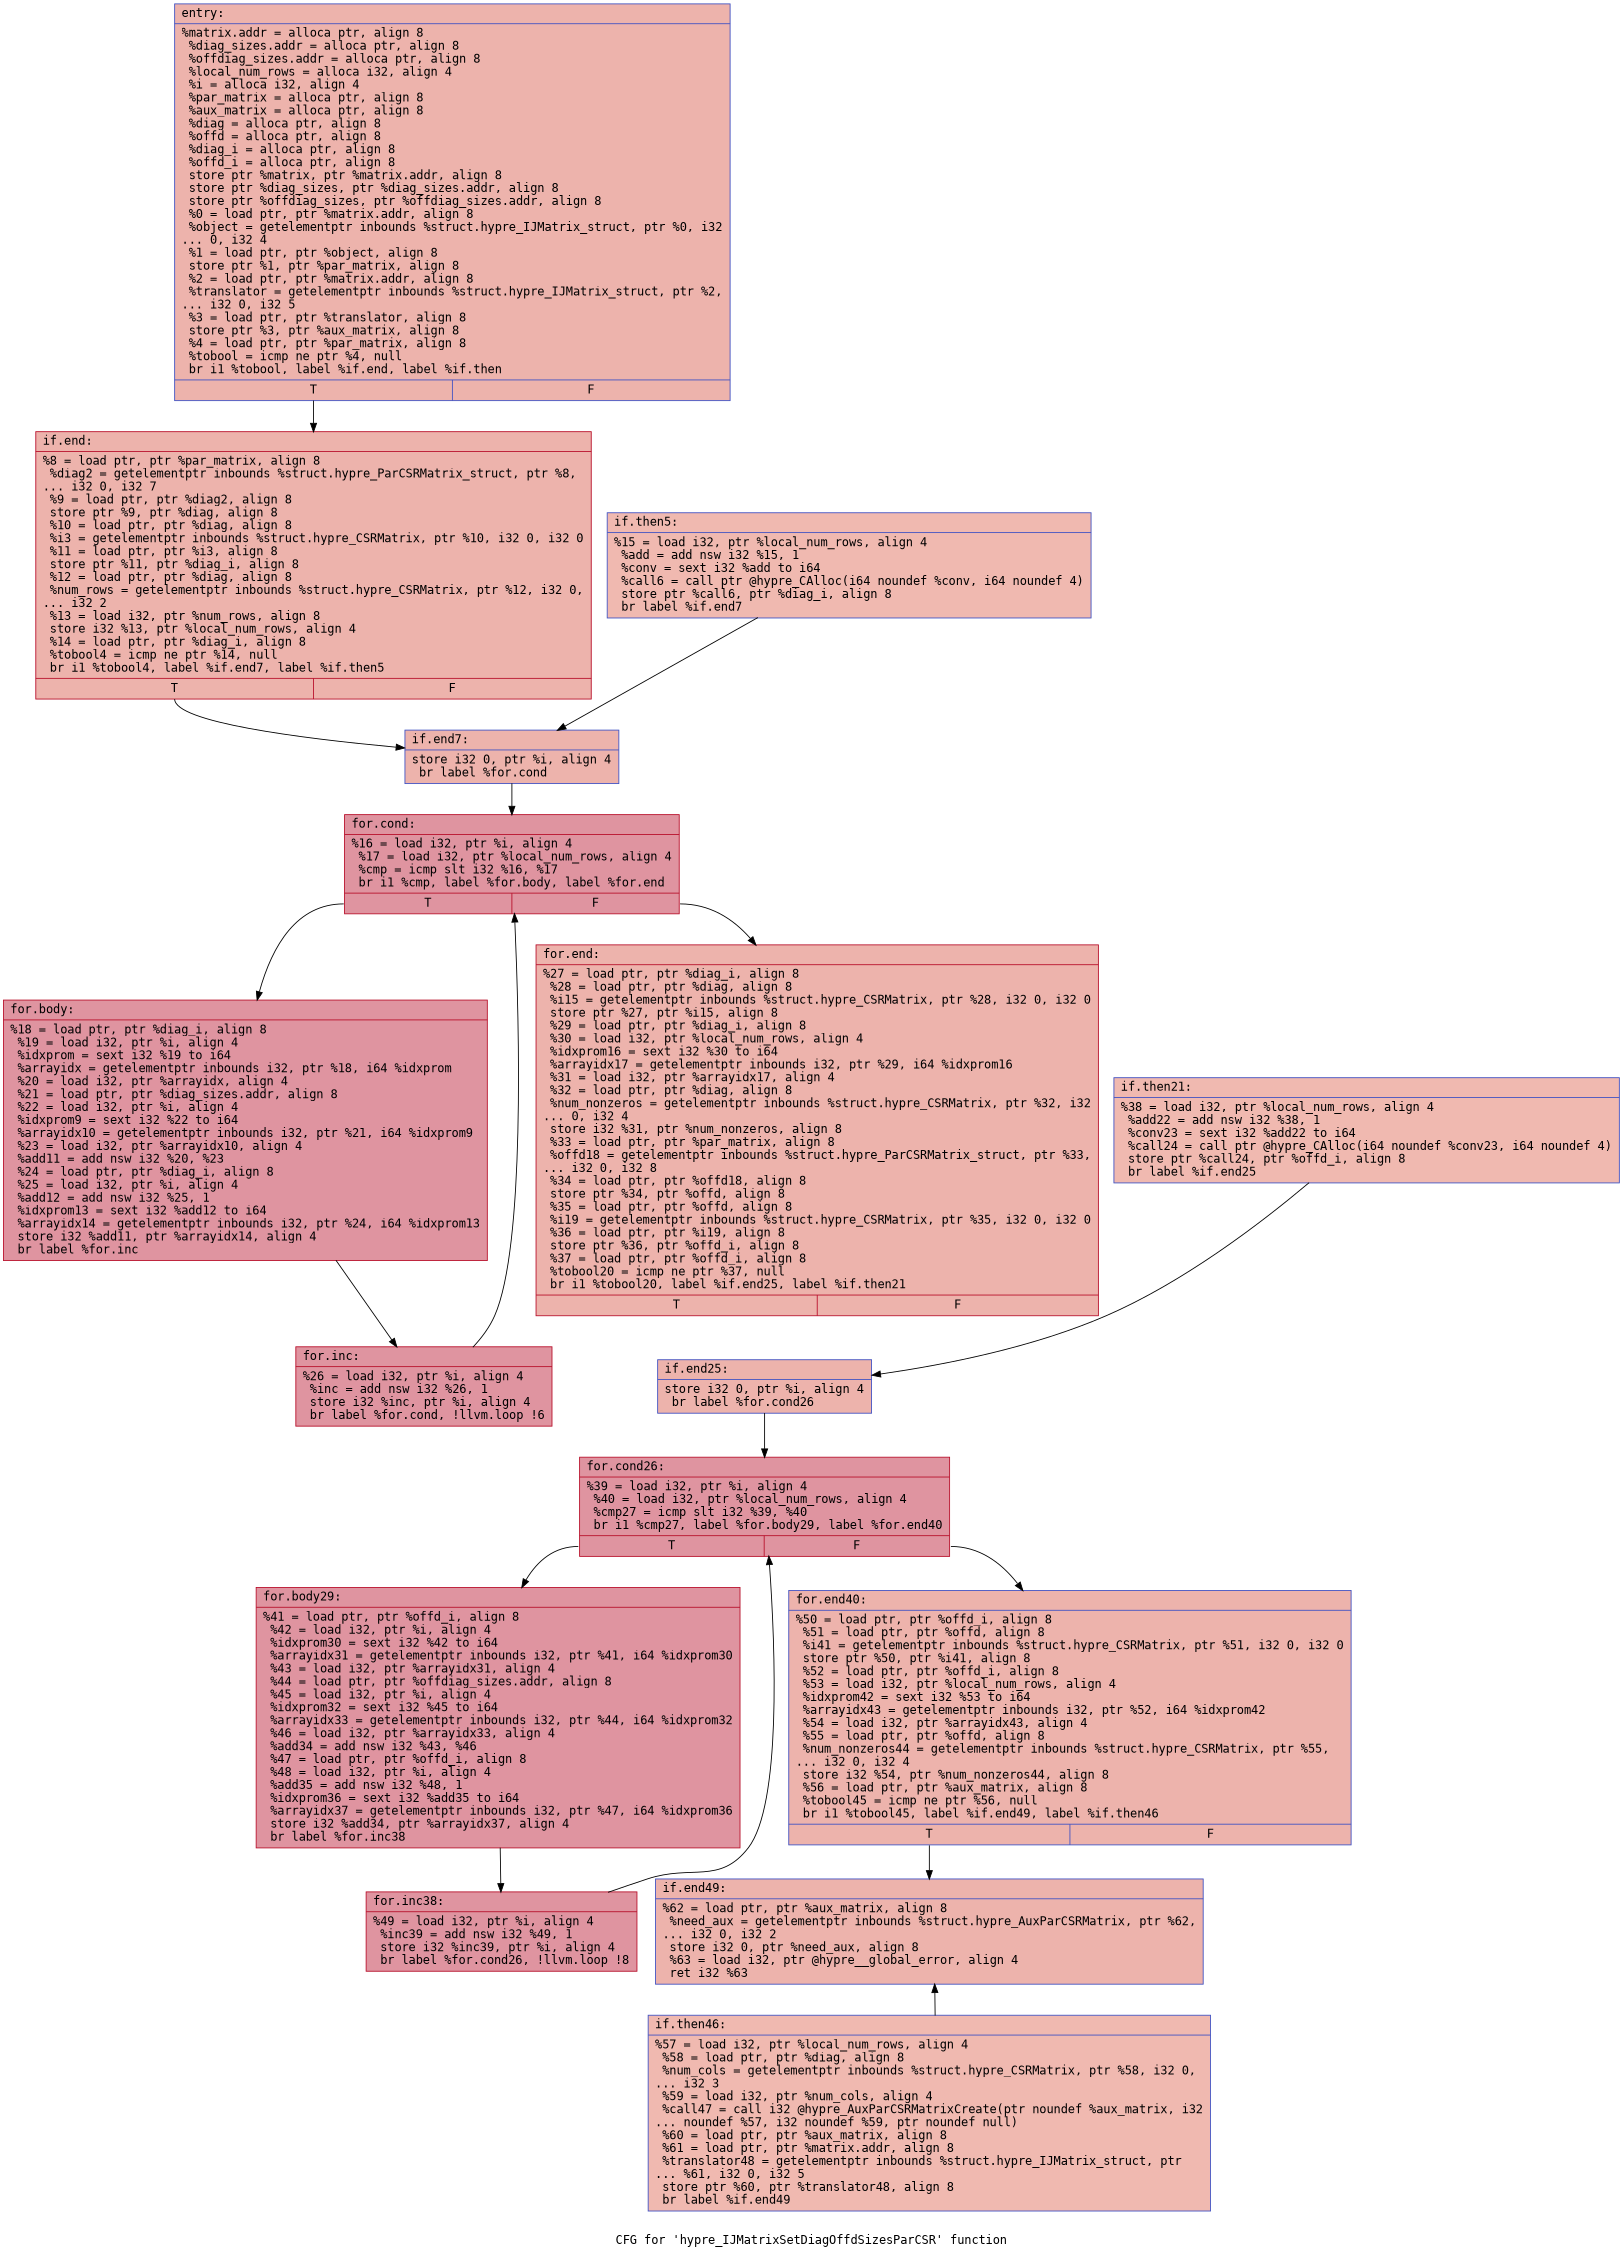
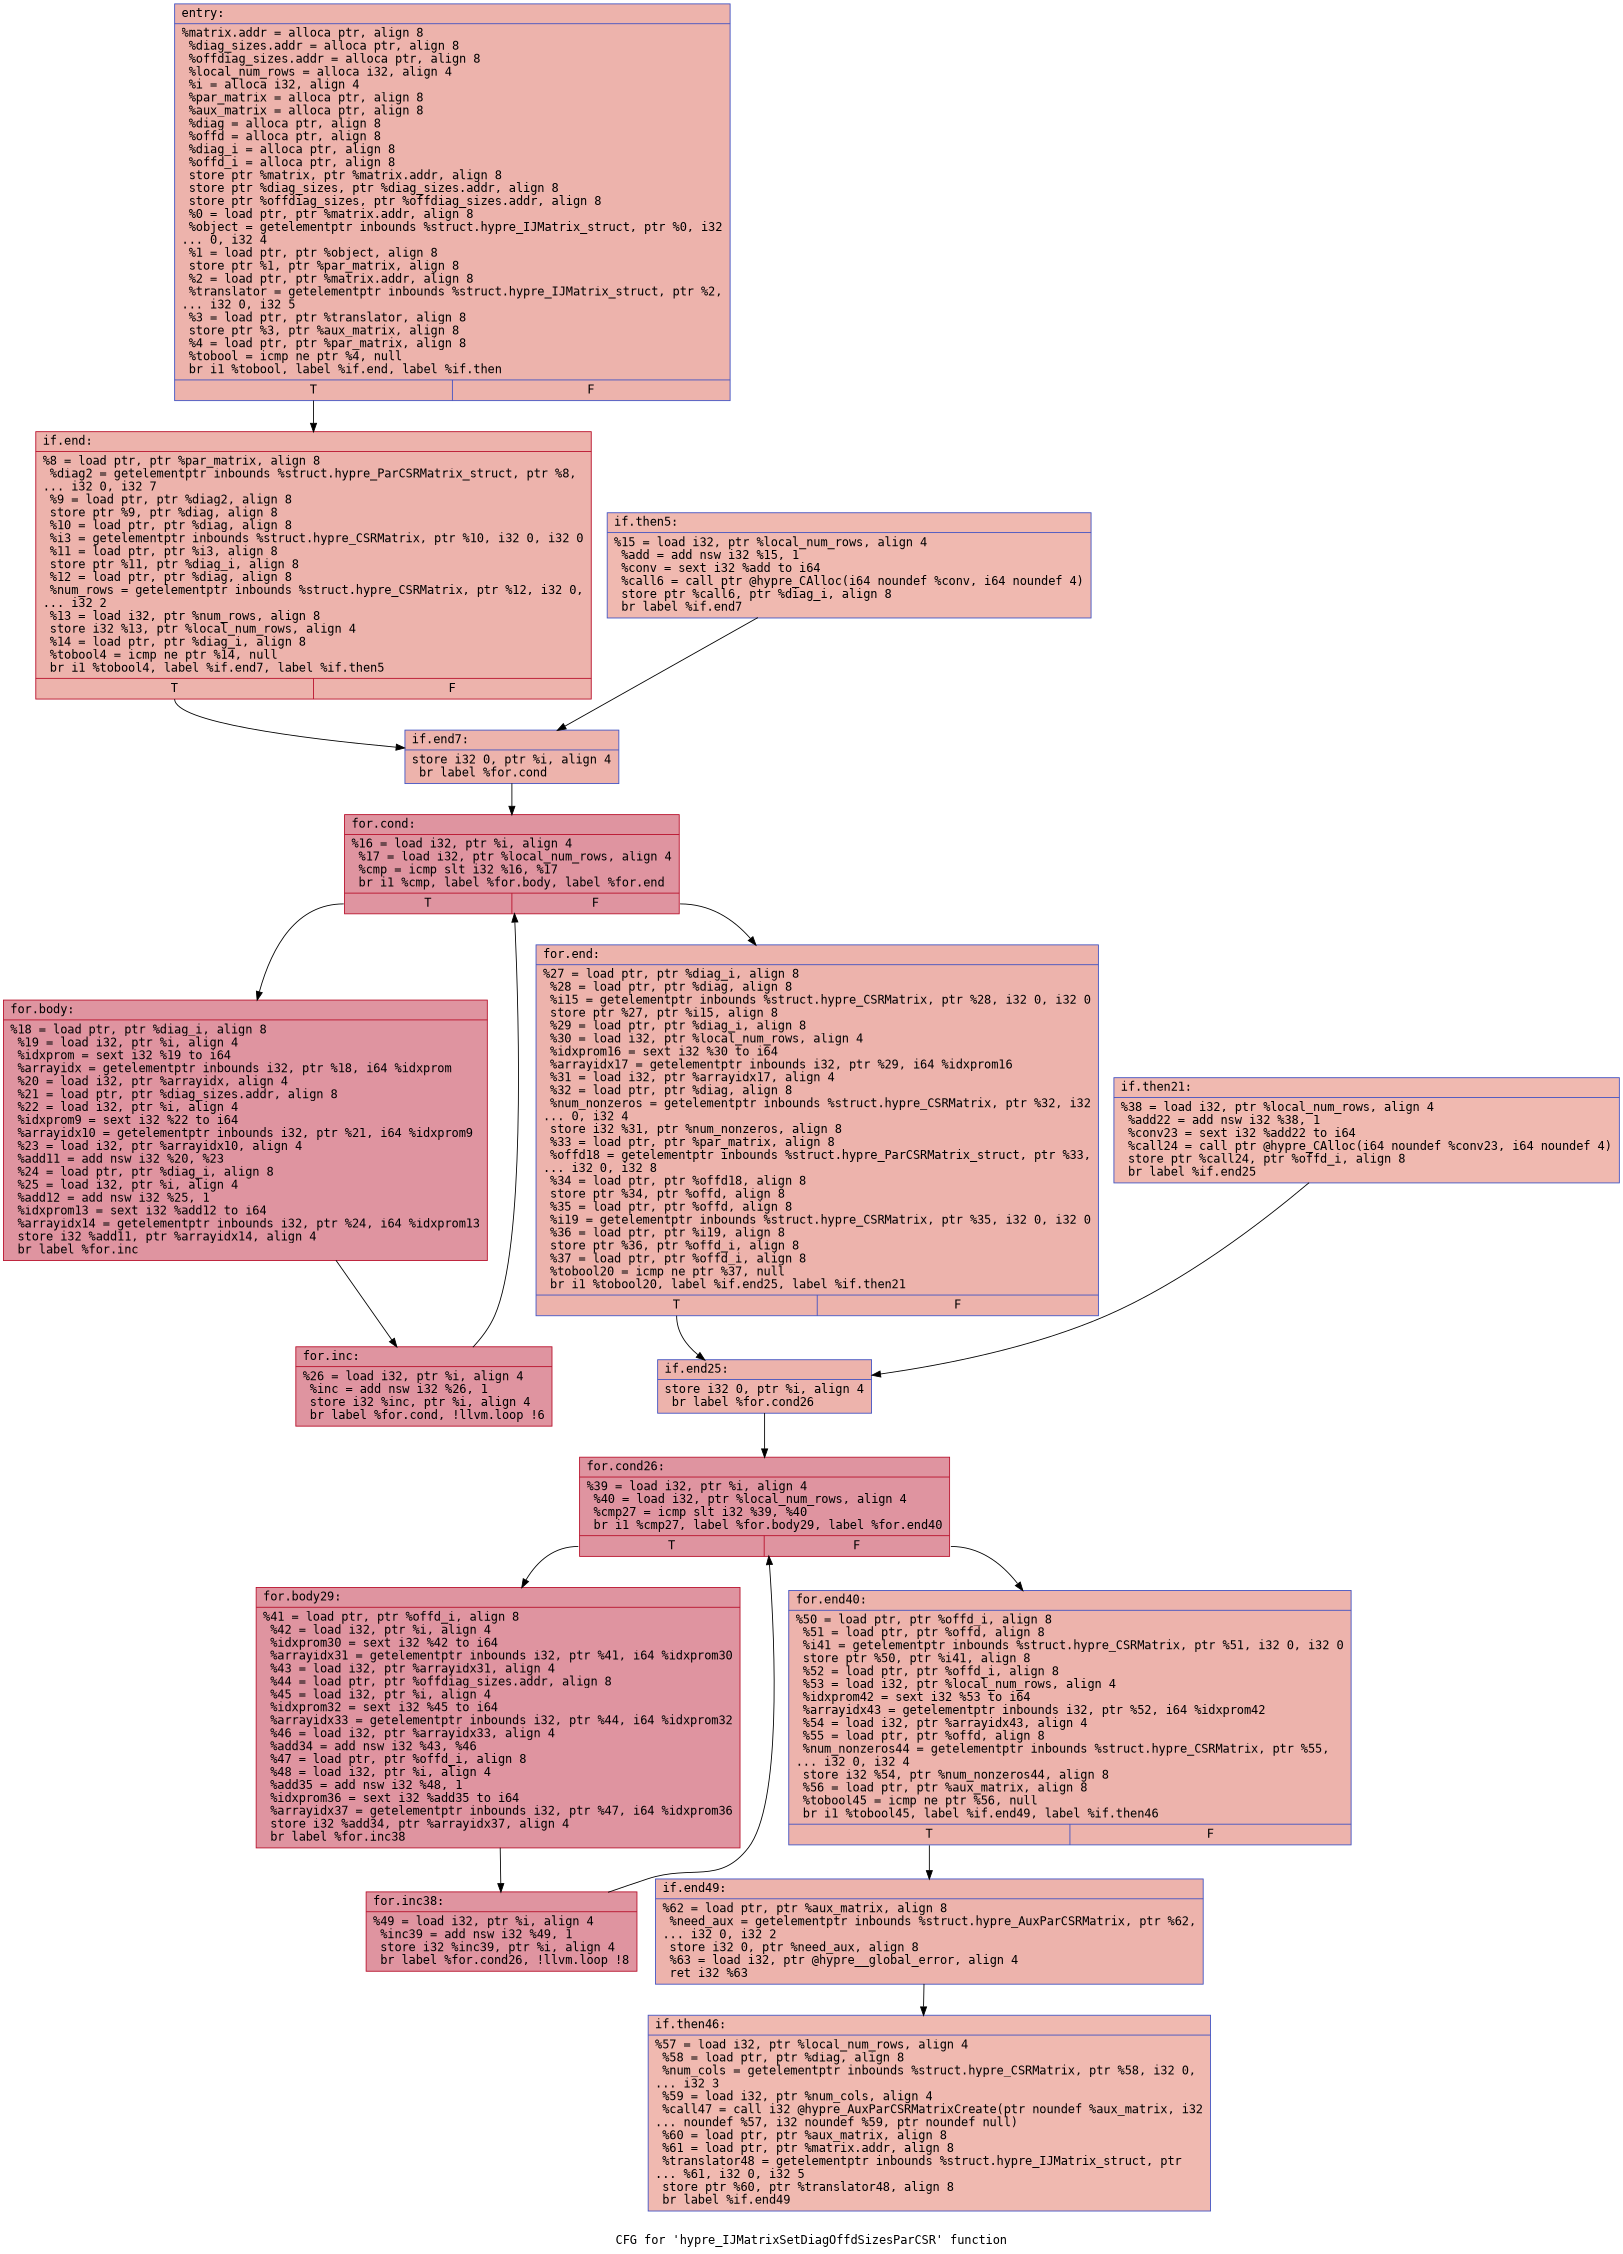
  digraph {
    fontname="DejaVu Sans Mono"
    label="CFG for 'hypre_IJMatrixSetDiagOffdSizesParCSR' function"
    node [color="#3d50c3ff" fillcolor="#d6524470" fontname="DejaVu Sans Mono" shape=record style=filled]
    edge [fontname="DejaVu Sans Mono"]
    n1 [label="{entry:\l|  %matrix.addr = alloca ptr, align 8\l  %diag_sizes.addr = alloca ptr, align 8\l  %offdiag_sizes.addr = alloca ptr, align 8\l  %local_num_rows = alloca i32, align 4\l  %i = alloca i32, align 4\l  %par_matrix = alloca ptr, align 8\l  %aux_matrix = alloca ptr, align 8\l  %diag = alloca ptr, align 8\l  %offd = alloca ptr, align 8\l  %diag_i = alloca ptr, align 8\l  %offd_i = alloca ptr, align 8\l  store ptr %matrix, ptr %matrix.addr, align 8\l  store ptr %diag_sizes, ptr %diag_sizes.addr, align 8\l  store ptr %offdiag_sizes, ptr %offdiag_sizes.addr, align 8\l  %0 = load ptr, ptr %matrix.addr, align 8\l  %object = getelementptr inbounds %struct.hypre_IJMatrix_struct, ptr %0, i32\l... 0, i32 4\l  %1 = load ptr, ptr %object, align 8\l  store ptr %1, ptr %par_matrix, align 8\l  %2 = load ptr, ptr %matrix.addr, align 8\l  %translator = getelementptr inbounds %struct.hypre_IJMatrix_struct, ptr %2,\l... i32 0, i32 5\l  %3 = load ptr, ptr %translator, align 8\l  store ptr %3, ptr %aux_matrix, align 8\l  %4 = load ptr, ptr %par_matrix, align 8\l  %tobool = icmp ne ptr %4, null\l  br i1 %tobool, label %if.end, label %if.then\l|{<s0>T|<s1>F}}"]
    n2 [color="#b70d28ff" label="{if.end:\l|  %8 = load ptr, ptr %par_matrix, align 8\l  %diag2 = getelementptr inbounds %struct.hypre_ParCSRMatrix_struct, ptr %8,\l... i32 0, i32 7\l  %9 = load ptr, ptr %diag2, align 8\l  store ptr %9, ptr %diag, align 8\l  %10 = load ptr, ptr %diag, align 8\l  %i3 = getelementptr inbounds %struct.hypre_CSRMatrix, ptr %10, i32 0, i32 0\l  %11 = load ptr, ptr %i3, align 8\l  store ptr %11, ptr %diag_i, align 8\l  %12 = load ptr, ptr %diag, align 8\l  %num_rows = getelementptr inbounds %struct.hypre_CSRMatrix, ptr %12, i32 0,\l... i32 2\l  %13 = load i32, ptr %num_rows, align 8\l  store i32 %13, ptr %local_num_rows, align 4\l  %14 = load ptr, ptr %diag_i, align 8\l  %tobool4 = icmp ne ptr %14, null\l  br i1 %tobool4, label %if.end7, label %if.then5\l|{<s0>T|<s1>F}}"]
    n3 [label="{if.end7:\l|  store i32 0, ptr %i, align 4\l  br label %for.cond\l}"]
    n4 [color="#b70d28ff" fillcolor="#b70d2870" label="{for.cond:\l|  %16 = load i32, ptr %i, align 4\l  %17 = load i32, ptr %local_num_rows, align 4\l  %cmp = icmp slt i32 %16, %17\l  br i1 %cmp, label %for.body, label %for.end\l|{<s0>T|<s1>F}}"]
    n5 [fillcolor="#de614d70" label="{if.then5:\l|  %15 = load i32, ptr %local_num_rows, align 4\l  %add = add nsw i32 %15, 1\l  %conv = sext i32 %add to i64\l  %call6 = call ptr @hypre_CAlloc(i64 noundef %conv, i64 noundef 4)\l  store ptr %call6, ptr %diag_i, align 8\l  br label %if.end7\l}"]
    n6 [color="#b70d28ff" fillcolor="#b70d2870" label="{for.body:\l|  %18 = load ptr, ptr %diag_i, align 8\l  %19 = load i32, ptr %i, align 4\l  %idxprom = sext i32 %19 to i64\l  %arrayidx = getelementptr inbounds i32, ptr %18, i64 %idxprom\l  %20 = load i32, ptr %arrayidx, align 4\l  %21 = load ptr, ptr %diag_sizes.addr, align 8\l  %22 = load i32, ptr %i, align 4\l  %idxprom9 = sext i32 %22 to i64\l  %arrayidx10 = getelementptr inbounds i32, ptr %21, i64 %idxprom9\l  %23 = load i32, ptr %arrayidx10, align 4\l  %add11 = add nsw i32 %20, %23\l  %24 = load ptr, ptr %diag_i, align 8\l  %25 = load i32, ptr %i, align 4\l  %add12 = add nsw i32 %25, 1\l  %idxprom13 = sext i32 %add12 to i64\l  %arrayidx14 = getelementptr inbounds i32, ptr %24, i64 %idxprom13\l  store i32 %add11, ptr %arrayidx14, align 4\l  br label %for.inc\l}"]
-   n7 [color="#b70d28ff" label="{for.end:\l|  %27 = load ptr, ptr %diag_i, align 8\l  %28 = load ptr, ptr %diag, align 8\l  %i15 = getelementptr inbounds %struct.hypre_CSRMatrix, ptr %28, i32 0, i32 0\l  store ptr %27, ptr %i15, align 8\l  %29 = load ptr, ptr %diag_i, align 8\l  %30 = load i32, ptr %local_num_rows, align 4\l  %idxprom16 = sext i32 %30 to i64\l  %arrayidx17 = getelementptr inbounds i32, ptr %29, i64 %idxprom16\l  %31 = load i32, ptr %arrayidx17, align 4\l  %32 = load ptr, ptr %diag, align 8\l  %num_nonzeros = getelementptr inbounds %struct.hypre_CSRMatrix, ptr %32, i32\l... 0, i32 4\l  store i32 %31, ptr %num_nonzeros, align 8\l  %33 = load ptr, ptr %par_matrix, align 8\l  %offd18 = getelementptr inbounds %struct.hypre_ParCSRMatrix_struct, ptr %33,\l... i32 0, i32 8\l  %34 = load ptr, ptr %offd18, align 8\l  store ptr %34, ptr %offd, align 8\l  %35 = load ptr, ptr %offd, align 8\l  %i19 = getelementptr inbounds %struct.hypre_CSRMatrix, ptr %35, i32 0, i32 0\l  %36 = load ptr, ptr %i19, align 8\l  store ptr %36, ptr %offd_i, align 8\l  %37 = load ptr, ptr %offd_i, align 8\l  %tobool20 = icmp ne ptr %37, null\l  br i1 %tobool20, label %if.end25, label %if.then21\l|{<s0>T|<s1>F}}"]
+   n7 [label="{for.end:\l|  %27 = load ptr, ptr %diag_i, align 8\l  %28 = load ptr, ptr %diag, align 8\l  %i15 = getelementptr inbounds %struct.hypre_CSRMatrix, ptr %28, i32 0, i32 0\l  store ptr %27, ptr %i15, align 8\l  %29 = load ptr, ptr %diag_i, align 8\l  %30 = load i32, ptr %local_num_rows, align 4\l  %idxprom16 = sext i32 %30 to i64\l  %arrayidx17 = getelementptr inbounds i32, ptr %29, i64 %idxprom16\l  %31 = load i32, ptr %arrayidx17, align 4\l  %32 = load ptr, ptr %diag, align 8\l  %num_nonzeros = getelementptr inbounds %struct.hypre_CSRMatrix, ptr %32, i32\l... 0, i32 4\l  store i32 %31, ptr %num_nonzeros, align 8\l  %33 = load ptr, ptr %par_matrix, align 8\l  %offd18 = getelementptr inbounds %struct.hypre_ParCSRMatrix_struct, ptr %33,\l... i32 0, i32 8\l  %34 = load ptr, ptr %offd18, align 8\l  store ptr %34, ptr %offd, align 8\l  %35 = load ptr, ptr %offd, align 8\l  %i19 = getelementptr inbounds %struct.hypre_CSRMatrix, ptr %35, i32 0, i32 0\l  %36 = load ptr, ptr %i19, align 8\l  store ptr %36, ptr %offd_i, align 8\l  %37 = load ptr, ptr %offd_i, align 8\l  %tobool20 = icmp ne ptr %37, null\l  br i1 %tobool20, label %if.end25, label %if.then21\l|{<s0>T|<s1>F}}"]
    n8 [color="#b70d28ff" fillcolor="#b70d2870" label="{for.inc:\l|  %26 = load i32, ptr %i, align 4\l  %inc = add nsw i32 %26, 1\l  store i32 %inc, ptr %i, align 4\l  br label %for.cond, !llvm.loop !6\l}"]
    n9 [label="{if.end25:\l|  store i32 0, ptr %i, align 4\l  br label %for.cond26\l}"]
    n10 [color="#b70d28ff" fillcolor="#b70d2870" label="{for.cond26:\l|  %39 = load i32, ptr %i, align 4\l  %40 = load i32, ptr %local_num_rows, align 4\l  %cmp27 = icmp slt i32 %39, %40\l  br i1 %cmp27, label %for.body29, label %for.end40\l|{<s0>T|<s1>F}}"]
    n11 [fillcolor="#de614d70" label="{if.then21:\l|  %38 = load i32, ptr %local_num_rows, align 4\l  %add22 = add nsw i32 %38, 1\l  %conv23 = sext i32 %add22 to i64\l  %call24 = call ptr @hypre_CAlloc(i64 noundef %conv23, i64 noundef 4)\l  store ptr %call24, ptr %offd_i, align 8\l  br label %if.end25\l}"]
    n12 [color="#b70d28ff" fillcolor="#b70d2870" label="{for.body29:\l|  %41 = load ptr, ptr %offd_i, align 8\l  %42 = load i32, ptr %i, align 4\l  %idxprom30 = sext i32 %42 to i64\l  %arrayidx31 = getelementptr inbounds i32, ptr %41, i64 %idxprom30\l  %43 = load i32, ptr %arrayidx31, align 4\l  %44 = load ptr, ptr %offdiag_sizes.addr, align 8\l  %45 = load i32, ptr %i, align 4\l  %idxprom32 = sext i32 %45 to i64\l  %arrayidx33 = getelementptr inbounds i32, ptr %44, i64 %idxprom32\l  %46 = load i32, ptr %arrayidx33, align 4\l  %add34 = add nsw i32 %43, %46\l  %47 = load ptr, ptr %offd_i, align 8\l  %48 = load i32, ptr %i, align 4\l  %add35 = add nsw i32 %48, 1\l  %idxprom36 = sext i32 %add35 to i64\l  %arrayidx37 = getelementptr inbounds i32, ptr %47, i64 %idxprom36\l  store i32 %add34, ptr %arrayidx37, align 4\l  br label %for.inc38\l}"]
    n13 [label="{for.end40:\l|  %50 = load ptr, ptr %offd_i, align 8\l  %51 = load ptr, ptr %offd, align 8\l  %i41 = getelementptr inbounds %struct.hypre_CSRMatrix, ptr %51, i32 0, i32 0\l  store ptr %50, ptr %i41, align 8\l  %52 = load ptr, ptr %offd_i, align 8\l  %53 = load i32, ptr %local_num_rows, align 4\l  %idxprom42 = sext i32 %53 to i64\l  %arrayidx43 = getelementptr inbounds i32, ptr %52, i64 %idxprom42\l  %54 = load i32, ptr %arrayidx43, align 4\l  %55 = load ptr, ptr %offd, align 8\l  %num_nonzeros44 = getelementptr inbounds %struct.hypre_CSRMatrix, ptr %55,\l... i32 0, i32 4\l  store i32 %54, ptr %num_nonzeros44, align 8\l  %56 = load ptr, ptr %aux_matrix, align 8\l  %tobool45 = icmp ne ptr %56, null\l  br i1 %tobool45, label %if.end49, label %if.then46\l|{<s0>T|<s1>F}}"]
    n14 [color="#b70d28ff" fillcolor="#b70d2870" label="{for.inc38:\l|  %49 = load i32, ptr %i, align 4\l  %inc39 = add nsw i32 %49, 1\l  store i32 %inc39, ptr %i, align 4\l  br label %for.cond26, !llvm.loop !8\l}"]
    n15 [label="{if.end49:\l|  %62 = load ptr, ptr %aux_matrix, align 8\l  %need_aux = getelementptr inbounds %struct.hypre_AuxParCSRMatrix, ptr %62,\l... i32 0, i32 2\l  store i32 0, ptr %need_aux, align 8\l  %63 = load i32, ptr @hypre__global_error, align 4\l  ret i32 %63\l}"]
    n16 [fillcolor="#de614d70" label="{if.then46:\l|  %57 = load i32, ptr %local_num_rows, align 4\l  %58 = load ptr, ptr %diag, align 8\l  %num_cols = getelementptr inbounds %struct.hypre_CSRMatrix, ptr %58, i32 0,\l... i32 3\l  %59 = load i32, ptr %num_cols, align 4\l  %call47 = call i32 @hypre_AuxParCSRMatrixCreate(ptr noundef %aux_matrix, i32\l... noundef %57, i32 noundef %59, ptr noundef null)\l  %60 = load ptr, ptr %aux_matrix, align 8\l  %61 = load ptr, ptr %matrix.addr, align 8\l  %translator48 = getelementptr inbounds %struct.hypre_IJMatrix_struct, ptr\l... %61, i32 0, i32 5\l  store ptr %60, ptr %translator48, align 8\l  br label %if.end49\l}"]
    n1 -> n2 [tailport=s0]
    n2 -> n3 [tailport=s0]
    n3 -> n4
    n4 -> n6 [tailport=s0]
    n4 -> n7 [tailport=s1]
    n5 -> n3
    n6 -> n8
+   n7 -> n9 [tailport=s0]
    n8 -> n4
    n9 -> n10
    n10 -> n12 [tailport=s0]
    n10 -> n13 [tailport=s1]
    n11 -> n9
    n12 -> n14
    n13 -> n15 [tailport=s0]
    n14 -> n10
-   n16 -> n15
+   n15 -> n16
  }
